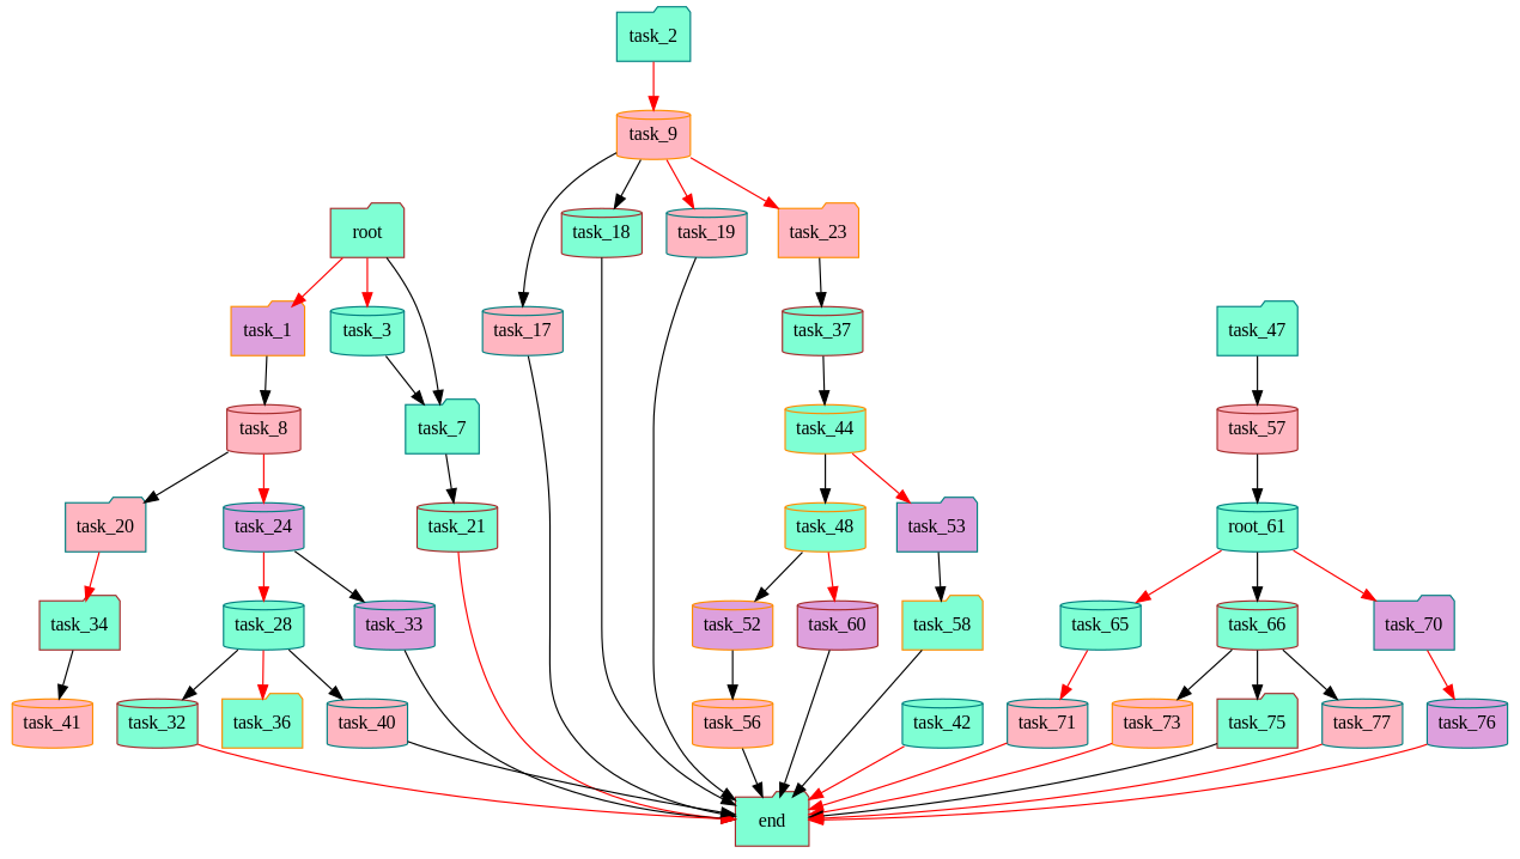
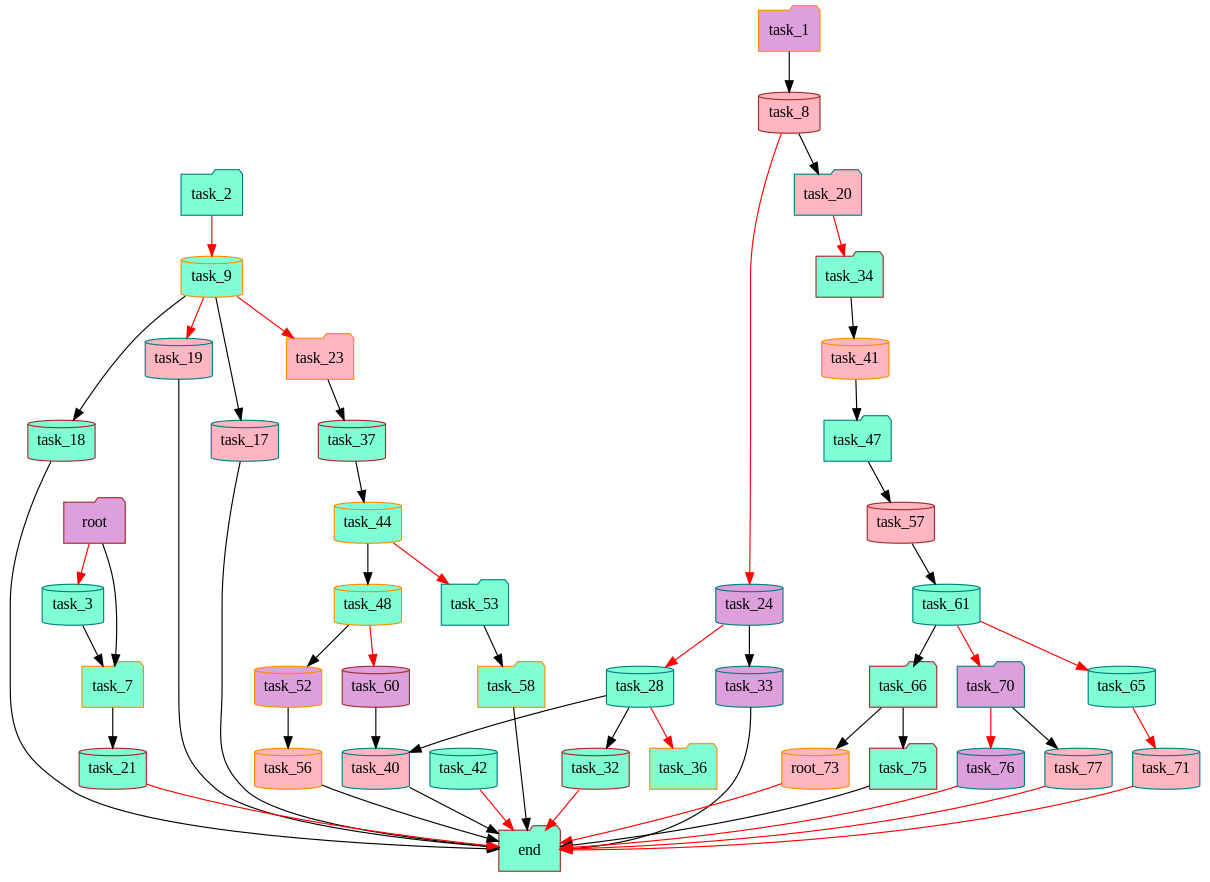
  digraph {
    fontname="Liberation Serif"
    node [color=teal fillcolor=aquamarine fontname="Liberation Serif" shape=cylinder style=filled]
    edge [color=black fontname="Liberation Serif"]
-   root [color=brown shape=folder]
+   root [color=brown fillcolor=plum shape=folder]
    task_1 [color=darkorange fillcolor=plum shape=folder]
    task_3
-   task_7 [shape=folder]
+   task_7 [color=darkorange shape=folder]
    task_8 [color=brown fillcolor=lightpink]
    task_2 [shape=folder]
-   task_9 [color=darkorange fillcolor=lightpink]
+   task_9 [color=darkorange]
    task_20 [fillcolor=lightpink shape=folder]
    task_24 [fillcolor=plum]
    task_17 [fillcolor=lightpink]
    task_18 [color=brown]
    task_19 [fillcolor=lightpink]
    task_23 [color=darkorange fillcolor=lightpink shape=folder]
    task_21 [color=brown]
    end [color=brown shape=folder]
    task_34 [color=brown shape=folder]
    task_28
    task_33 [fillcolor=plum]
    task_37 [color=brown]
    task_41 [color=darkorange fillcolor=lightpink]
    task_44 [color=darkorange]
    task_32 [color=brown]
    task_36 [color=darkorange shape=folder]
    task_40 [fillcolor=lightpink]
    task_47 [shape=folder]
    task_42
    task_48 [color=darkorange]
-   task_53 [fillcolor=plum shape=folder]
+   task_53 [shape=folder]
    task_57 [color=brown fillcolor=lightpink]
    task_52 [color=darkorange fillcolor=plum]
    task_60 [color=brown fillcolor=plum]
    task_58 [color=darkorange shape=folder]
-   task_61 [label=root_61]
+   task_61
    task_56 [color=darkorange fillcolor=lightpink]
    task_65
-   task_66 [color=brown]
+   task_66 [color=brown shape=folder]
    task_70 [fillcolor=plum shape=folder]
    n38 [fillcolor=lightpink label=task_71]
-   task_73 [color=darkorange fillcolor=lightpink]
+   task_73 [color=darkorange fillcolor=lightpink label=root_73]
    task_75 [color=brown shape=folder]
    task_76 [fillcolor=plum]
    task_77 [fillcolor=lightpink]
-   root -> task_1 [color=red]
    root -> task_3 [color=red]
    root -> task_7
    task_1 -> task_8
    task_3 -> task_7
    task_7 -> task_21
    task_8 -> task_20
    task_8 -> task_24 [color=red]
    task_2 -> task_9 [color=red]
    task_9 -> task_17
    task_9 -> task_18
    task_9 -> task_19 [color=red]
    task_9 -> task_23 [color=red]
    task_20 -> task_34 [color=red]
    task_24 -> task_28 [color=red]
    task_24 -> task_33
    task_17 -> end
    task_18 -> end
    task_19 -> end
    task_23 -> task_37
    task_21 -> end [color=red]
    task_34 -> task_41
    task_28 -> task_32
    task_28 -> task_36 [color=red]
    task_28 -> task_40
    task_33 -> end
    task_37 -> task_44
+   task_41 -> task_47
    task_44 -> task_48
    task_44 -> task_53 [color=red]
    task_32 -> end [color=red]
    task_40 -> end
    task_47 -> task_57
    task_42 -> end [color=red]
    task_48 -> task_52
    task_48 -> task_60 [color=red]
    task_53 -> task_58
    task_57 -> task_61
    task_52 -> task_56
-   task_60 -> end
+   task_60 -> task_40
    task_58 -> end
    task_61 -> task_65 [color=red]
    task_61 -> task_66
    task_61 -> task_70 [color=red]
    task_56 -> end
    task_65 -> n38 [color=red]
    task_66 -> task_73
    task_66 -> task_75
    task_70 -> task_76 [color=red]
-   task_66 -> task_77
+   task_70 -> task_77
    n38 -> end [color=red]
    task_73 -> end [color=red]
    task_75 -> end
    task_76 -> end [color=red]
    task_77 -> end [color=red]
  }
